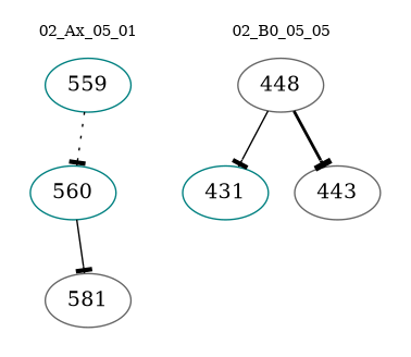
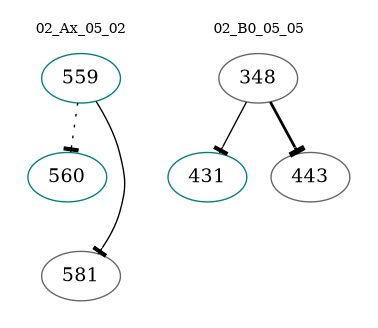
  digraph {
    node [color=teal]
    edge [arrowhead=tee color=black style=solid]
    n1 [label=559]
    n2 [label=560]
    n3 [color=gray40 label=581]
-   n4 [color=gray40 label=448]
+   n4 [color=gray40 label=348]
    n5 [label=431]
    n6 [color=gray40 label=443]
    subgraph cluster_1 {
      color=white
      fontsize=10
-     label="02_Ax_05_01"
+     label="02_Ax_05_02"
      n1
      n2
      n3
    }
    subgraph cluster_2 {
      color=white
      fontsize=10
      label="02_B0_05_05"
      n4
      n5
      n6
    }
    n1 -> n2 [style=dotted]
-   n2 -> n3
+   n1 -> n3
    n4 -> n5
    n4 -> n6 [style=bold]
  }
